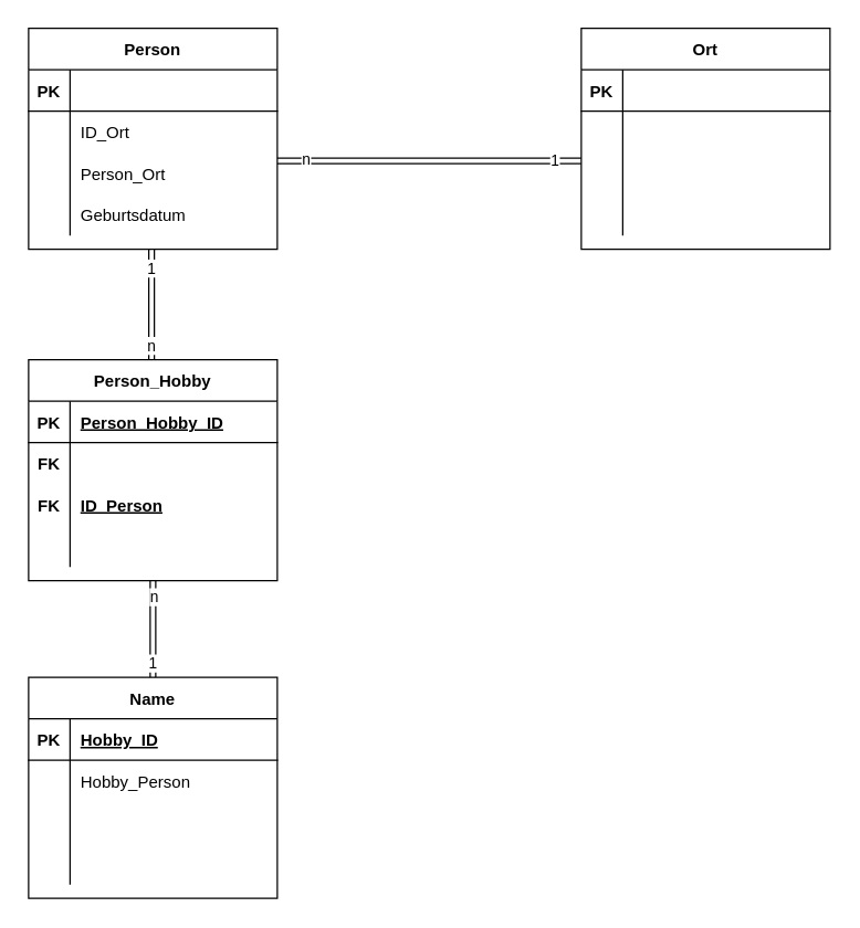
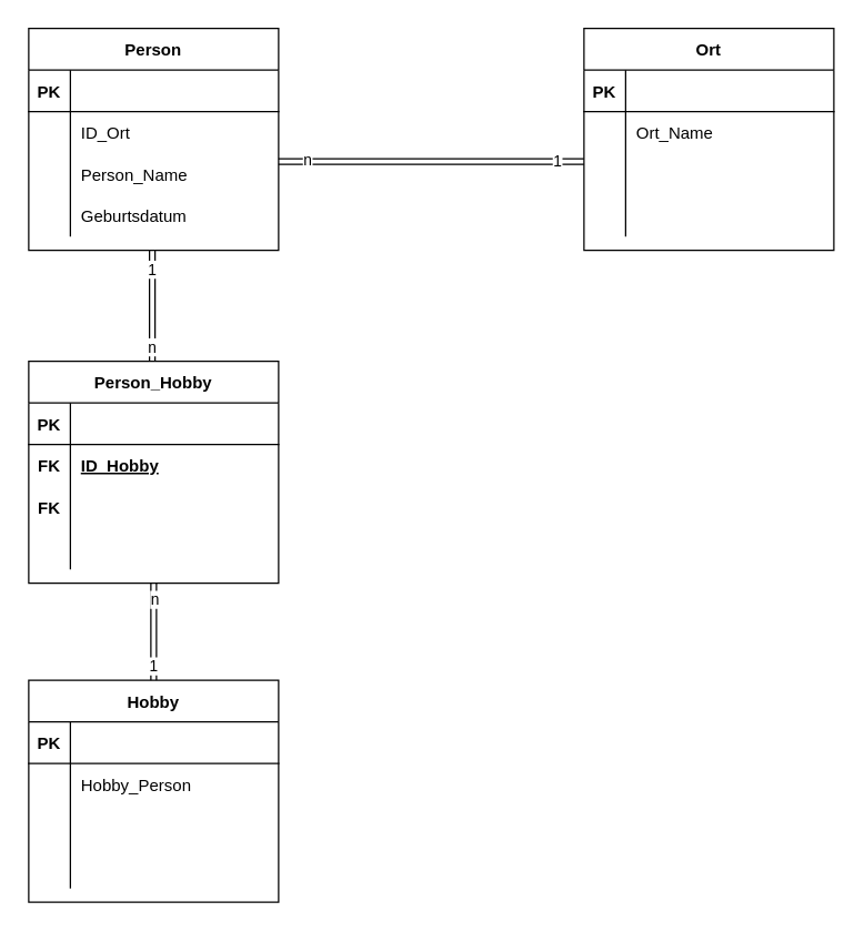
  <mxCell id="0" />
  <mxCell id="1" parent="0" />
  <mxCell id="2" style="edgeStyle=orthogonalEdgeStyle;rounded=0;orthogonalLoop=1;jettySize=auto;html=1;entryX=0.5;entryY=0;entryDx=0;entryDy=0;shape=link;" parent="1" edge="1"><mxGeometry relative="1" as="geometry"><mxPoint x="109" y="180" as="sourcePoint" /><mxPoint x="109" y="260" as="targetPoint" /></mxGeometry></mxCell>
  <mxCell id="3" value="1" style="edgeLabel;html=1;align=center;verticalAlign=middle;resizable=0;points=[];" parent="2" vertex="1" connectable="0"><mxGeometry x="-0.684" y="-3" relative="1" as="geometry"><mxPoint x="2" as="offset" /></mxGeometry></mxCell>
  <mxCell id="4" value="n" style="edgeLabel;html=1;align=center;verticalAlign=middle;resizable=0;points=[];" parent="2" vertex="1" connectable="0"><mxGeometry x="0.786" y="-1" relative="1" as="geometry"><mxPoint y="-2" as="offset" /></mxGeometry></mxCell>
  <mxCell id="5" style="edgeStyle=orthogonalEdgeStyle;rounded=0;orthogonalLoop=1;jettySize=auto;html=1;shape=link;" parent="1" edge="1"><mxGeometry relative="1" as="geometry"><mxPoint x="110" y="420" as="sourcePoint" /><mxPoint x="110" y="490" as="targetPoint" /></mxGeometry></mxCell>
  <mxCell id="6" value="n" style="edgeLabel;html=1;align=center;verticalAlign=middle;resizable=0;points=[];" parent="5" vertex="1" connectable="0"><mxGeometry x="-0.677" y="1" relative="1" as="geometry"><mxPoint x="-1" as="offset" /></mxGeometry></mxCell>
  <mxCell id="7" value="1" style="edgeLabel;html=1;align=center;verticalAlign=middle;resizable=0;points=[];" parent="5" vertex="1" connectable="0"><mxGeometry x="0.717" relative="1" as="geometry"><mxPoint x="-1" y="-1" as="offset" /></mxGeometry></mxCell>
  <mxCell id="8" style="edgeStyle=orthogonalEdgeStyle;shape=link;rounded=0;orthogonalLoop=1;jettySize=auto;html=1;entryX=0;entryY=0.5;entryDx=0;entryDy=0;" parent="1" edge="1"><mxGeometry relative="1" as="geometry"><mxPoint x="200" y="116" as="sourcePoint" /><mxPoint x="420" y="116" as="targetPoint" /></mxGeometry></mxCell>
  <mxCell id="9" value="n" style="edgeLabel;html=1;align=center;verticalAlign=middle;resizable=0;points=[];" parent="8" vertex="1" connectable="0"><mxGeometry x="-0.818" y="2" relative="1" as="geometry"><mxPoint as="offset" /></mxGeometry></mxCell>
  <mxCell id="10" value="1" style="edgeLabel;html=1;align=center;verticalAlign=middle;resizable=0;points=[];" parent="8" vertex="1" connectable="0"><mxGeometry x="0.818" y="2" relative="1" as="geometry"><mxPoint y="1" as="offset" /></mxGeometry></mxCell>
  <mxCell id="11" value="Person" style="shape=table;startSize=30;container=1;collapsible=1;childLayout=tableLayout;fixedRows=1;rowLines=0;fontStyle=1;align=center;resizeLast=1;" parent="1" vertex="1"><mxGeometry x="20" y="20" width="180" height="160" as="geometry" /></mxCell>
  <mxCell id="12" value="" style="shape=partialRectangle;collapsible=0;dropTarget=0;pointerEvents=0;fillColor=none;top=0;left=0;bottom=1;right=0;points=[[0,0.5],[1,0.5]];portConstraint=eastwest;" parent="11" vertex="1"><mxGeometry y="30" width="180" height="30" as="geometry" /></mxCell>
  <mxCell id="13" value="PK" style="shape=partialRectangle;connectable=0;fillColor=none;top=0;left=0;bottom=0;right=0;fontStyle=1;overflow=hidden;" parent="12" vertex="1"><mxGeometry width="30" height="30" as="geometry"><mxRectangle width="30" height="30" as="alternateBounds" /></mxGeometry></mxCell>
  <mxCell id="14" value="" style="shape=partialRectangle;collapsible=0;dropTarget=0;pointerEvents=0;fillColor=none;top=0;left=0;bottom=0;right=0;points=[[0,0.5],[1,0.5]];portConstraint=eastwest;" parent="11" vertex="1"><mxGeometry y="60" width="180" height="30" as="geometry" /></mxCell>
  <mxCell id="15" value="" style="shape=partialRectangle;connectable=0;fillColor=none;top=0;left=0;bottom=0;right=0;editable=1;overflow=hidden;" parent="14" vertex="1"><mxGeometry width="30" height="30" as="geometry"><mxRectangle width="30" height="30" as="alternateBounds" /></mxGeometry></mxCell>
  <mxCell id="16" value="ID_Ort" style="shape=partialRectangle;connectable=0;fillColor=none;top=0;left=0;bottom=0;right=0;align=left;spacingLeft=6;overflow=hidden;" parent="14" vertex="1"><mxGeometry x="30" width="150" height="30" as="geometry"><mxRectangle width="150" height="30" as="alternateBounds" /></mxGeometry></mxCell>
  <mxCell id="17" value="" style="shape=partialRectangle;collapsible=0;dropTarget=0;pointerEvents=0;fillColor=none;top=0;left=0;bottom=0;right=0;points=[[0,0.5],[1,0.5]];portConstraint=eastwest;" parent="11" vertex="1"><mxGeometry y="90" width="180" height="30" as="geometry" /></mxCell>
  <mxCell id="18" value="" style="shape=partialRectangle;connectable=0;fillColor=none;top=0;left=0;bottom=0;right=0;editable=1;overflow=hidden;" parent="17" vertex="1"><mxGeometry width="30" height="30" as="geometry"><mxRectangle width="30" height="30" as="alternateBounds" /></mxGeometry></mxCell>
- <mxCell id="19" value="Person_Ort" style="shape=partialRectangle;connectable=0;fillColor=none;top=0;left=0;bottom=0;right=0;align=left;spacingLeft=6;overflow=hidden;" parent="17" vertex="1"><mxGeometry x="30" width="150" height="30" as="geometry"><mxRectangle width="150" height="30" as="alternateBounds" /></mxGeometry></mxCell>
+ <mxCell id="19" value="Person_Name" style="shape=partialRectangle;connectable=0;fillColor=none;top=0;left=0;bottom=0;right=0;align=left;spacingLeft=6;overflow=hidden;" parent="17" vertex="1"><mxGeometry x="30" width="150" height="30" as="geometry"><mxRectangle width="150" height="30" as="alternateBounds" /></mxGeometry></mxCell>
  <mxCell id="20" value="" style="shape=partialRectangle;collapsible=0;dropTarget=0;pointerEvents=0;fillColor=none;top=0;left=0;bottom=0;right=0;points=[[0,0.5],[1,0.5]];portConstraint=eastwest;" parent="11" vertex="1"><mxGeometry y="120" width="180" height="30" as="geometry" /></mxCell>
  <mxCell id="21" value="" style="shape=partialRectangle;connectable=0;fillColor=none;top=0;left=0;bottom=0;right=0;editable=1;overflow=hidden;" parent="20" vertex="1"><mxGeometry width="30" height="30" as="geometry"><mxRectangle width="30" height="30" as="alternateBounds" /></mxGeometry></mxCell>
  <mxCell id="22" value="Geburtsdatum" style="shape=partialRectangle;connectable=0;fillColor=none;top=0;left=0;bottom=0;right=0;align=left;spacingLeft=6;overflow=hidden;" parent="20" vertex="1"><mxGeometry x="30" width="150" height="30" as="geometry"><mxRectangle width="150" height="30" as="alternateBounds" /></mxGeometry></mxCell>
  <mxCell id="23" value="Person_Hobby" style="shape=table;startSize=30;container=1;collapsible=1;childLayout=tableLayout;fixedRows=1;rowLines=0;fontStyle=1;align=center;resizeLast=1;" parent="1" vertex="1"><mxGeometry x="20" y="260" width="180" height="160" as="geometry" /></mxCell>
  <mxCell id="24" value="" style="shape=partialRectangle;collapsible=0;dropTarget=0;pointerEvents=0;fillColor=none;top=0;left=0;bottom=1;right=0;points=[[0,0.5],[1,0.5]];portConstraint=eastwest;" parent="23" vertex="1"><mxGeometry y="30" width="180" height="30" as="geometry" /></mxCell>
  <mxCell id="25" value="PK" style="shape=partialRectangle;connectable=0;fillColor=none;top=0;left=0;bottom=0;right=0;fontStyle=1;overflow=hidden;" parent="24" vertex="1"><mxGeometry width="30" height="30" as="geometry"><mxRectangle width="30" height="30" as="alternateBounds" /></mxGeometry></mxCell>
- <mxCell id="26" value="Person_Hobby_ID" style="shape=partialRectangle;connectable=0;fillColor=none;top=0;left=0;bottom=0;right=0;align=left;spacingLeft=6;fontStyle=5;overflow=hidden;" parent="24" vertex="1"><mxGeometry x="30" width="150" height="30" as="geometry"><mxRectangle width="150" height="30" as="alternateBounds" /></mxGeometry></mxCell>
  <mxCell id="27" value="" style="shape=partialRectangle;collapsible=0;dropTarget=0;pointerEvents=0;fillColor=none;top=0;left=0;bottom=0;right=0;points=[[0,0.5],[1,0.5]];portConstraint=eastwest;" parent="23" vertex="1"><mxGeometry y="60" width="180" height="30" as="geometry" /></mxCell>
  <mxCell id="28" value="" style="shape=partialRectangle;connectable=0;fillColor=none;top=0;left=0;bottom=0;right=0;editable=1;overflow=hidden;" parent="27" vertex="1"><mxGeometry width="30" height="30" as="geometry"><mxRectangle width="30" height="30" as="alternateBounds" /></mxGeometry></mxCell>
  <mxCell id="29" value="" style="shape=partialRectangle;connectable=0;fillColor=none;top=0;left=0;bottom=0;right=0;align=left;spacingLeft=6;overflow=hidden;" parent="27" vertex="1"><mxGeometry x="30" width="150" height="30" as="geometry"><mxRectangle width="150" height="30" as="alternateBounds" /></mxGeometry></mxCell>
  <mxCell id="30" value="" style="shape=partialRectangle;collapsible=0;dropTarget=0;pointerEvents=0;fillColor=none;top=0;left=0;bottom=0;right=0;points=[[0,0.5],[1,0.5]];portConstraint=eastwest;" parent="23" vertex="1"><mxGeometry y="90" width="180" height="30" as="geometry" /></mxCell>
  <mxCell id="31" value="" style="shape=partialRectangle;connectable=0;fillColor=none;top=0;left=0;bottom=0;right=0;editable=1;overflow=hidden;" parent="30" vertex="1"><mxGeometry width="30" height="30" as="geometry"><mxRectangle width="30" height="30" as="alternateBounds" /></mxGeometry></mxCell>
  <mxCell id="32" value="" style="shape=partialRectangle;connectable=0;fillColor=none;top=0;left=0;bottom=0;right=0;align=left;spacingLeft=6;overflow=hidden;" parent="30" vertex="1"><mxGeometry x="30" width="150" height="30" as="geometry"><mxRectangle width="150" height="30" as="alternateBounds" /></mxGeometry></mxCell>
  <mxCell id="33" value="" style="shape=partialRectangle;collapsible=0;dropTarget=0;pointerEvents=0;fillColor=none;top=0;left=0;bottom=0;right=0;points=[[0,0.5],[1,0.5]];portConstraint=eastwest;" parent="23" vertex="1"><mxGeometry y="120" width="180" height="30" as="geometry" /></mxCell>
  <mxCell id="34" value="" style="shape=partialRectangle;connectable=0;fillColor=none;top=0;left=0;bottom=0;right=0;editable=1;overflow=hidden;" parent="33" vertex="1"><mxGeometry width="30" height="30" as="geometry"><mxRectangle width="30" height="30" as="alternateBounds" /></mxGeometry></mxCell>
  <mxCell id="35" value="" style="shape=partialRectangle;connectable=0;fillColor=none;top=0;left=0;bottom=0;right=0;align=left;spacingLeft=6;overflow=hidden;" parent="33" vertex="1"><mxGeometry x="30" width="150" height="30" as="geometry"><mxRectangle width="150" height="30" as="alternateBounds" /></mxGeometry></mxCell>
- <mxCell id="36" value="Name" style="shape=table;startSize=30;container=1;collapsible=1;childLayout=tableLayout;fixedRows=1;rowLines=0;fontStyle=1;align=center;resizeLast=1;" parent="1" vertex="1"><mxGeometry x="20" y="490" width="180" height="160" as="geometry" /></mxCell>
+ <mxCell id="36" value="Hobby" style="shape=table;startSize=30;container=1;collapsible=1;childLayout=tableLayout;fixedRows=1;rowLines=0;fontStyle=1;align=center;resizeLast=1;" parent="1" vertex="1"><mxGeometry x="20" y="490" width="180" height="160" as="geometry" /></mxCell>
  <mxCell id="37" value="" style="shape=partialRectangle;collapsible=0;dropTarget=0;pointerEvents=0;fillColor=none;top=0;left=0;bottom=1;right=0;points=[[0,0.5],[1,0.5]];portConstraint=eastwest;" parent="36" vertex="1"><mxGeometry y="30" width="180" height="30" as="geometry" /></mxCell>
  <mxCell id="38" value="PK" style="shape=partialRectangle;connectable=0;fillColor=none;top=0;left=0;bottom=0;right=0;fontStyle=1;overflow=hidden;" parent="37" vertex="1"><mxGeometry width="30" height="30" as="geometry"><mxRectangle width="30" height="30" as="alternateBounds" /></mxGeometry></mxCell>
- <mxCell id="39" value="Hobby_ID" style="shape=partialRectangle;connectable=0;fillColor=none;top=0;left=0;bottom=0;right=0;align=left;spacingLeft=6;fontStyle=5;overflow=hidden;" parent="37" vertex="1"><mxGeometry x="30" width="150" height="30" as="geometry"><mxRectangle width="150" height="30" as="alternateBounds" /></mxGeometry></mxCell>
  <mxCell id="40" value="" style="shape=partialRectangle;collapsible=0;dropTarget=0;pointerEvents=0;fillColor=none;top=0;left=0;bottom=0;right=0;points=[[0,0.5],[1,0.5]];portConstraint=eastwest;" parent="36" vertex="1"><mxGeometry y="60" width="180" height="30" as="geometry" /></mxCell>
  <mxCell id="41" value="" style="shape=partialRectangle;connectable=0;fillColor=none;top=0;left=0;bottom=0;right=0;editable=1;overflow=hidden;" parent="40" vertex="1"><mxGeometry width="30" height="30" as="geometry"><mxRectangle width="30" height="30" as="alternateBounds" /></mxGeometry></mxCell>
  <mxCell id="42" value="" style="shape=partialRectangle;connectable=0;fillColor=none;top=0;left=0;bottom=0;right=0;align=left;spacingLeft=6;overflow=hidden;" parent="40" vertex="1"><mxGeometry x="30" width="150" height="30" as="geometry"><mxRectangle width="150" height="30" as="alternateBounds" /></mxGeometry></mxCell>
  <mxCell id="43" value="" style="shape=partialRectangle;collapsible=0;dropTarget=0;pointerEvents=0;fillColor=none;top=0;left=0;bottom=0;right=0;points=[[0,0.5],[1,0.5]];portConstraint=eastwest;" parent="36" vertex="1"><mxGeometry y="90" width="180" height="30" as="geometry" /></mxCell>
  <mxCell id="44" value="" style="shape=partialRectangle;connectable=0;fillColor=none;top=0;left=0;bottom=0;right=0;editable=1;overflow=hidden;" parent="43" vertex="1"><mxGeometry width="30" height="30" as="geometry"><mxRectangle width="30" height="30" as="alternateBounds" /></mxGeometry></mxCell>
  <mxCell id="45" value="" style="shape=partialRectangle;connectable=0;fillColor=none;top=0;left=0;bottom=0;right=0;align=left;spacingLeft=6;overflow=hidden;" parent="43" vertex="1"><mxGeometry x="30" width="150" height="30" as="geometry"><mxRectangle width="150" height="30" as="alternateBounds" /></mxGeometry></mxCell>
  <mxCell id="46" value="" style="shape=partialRectangle;collapsible=0;dropTarget=0;pointerEvents=0;fillColor=none;top=0;left=0;bottom=0;right=0;points=[[0,0.5],[1,0.5]];portConstraint=eastwest;" parent="36" vertex="1"><mxGeometry y="120" width="180" height="30" as="geometry" /></mxCell>
  <mxCell id="47" value="" style="shape=partialRectangle;connectable=0;fillColor=none;top=0;left=0;bottom=0;right=0;editable=1;overflow=hidden;" parent="46" vertex="1"><mxGeometry width="30" height="30" as="geometry"><mxRectangle width="30" height="30" as="alternateBounds" /></mxGeometry></mxCell>
  <mxCell id="48" value="" style="shape=partialRectangle;connectable=0;fillColor=none;top=0;left=0;bottom=0;right=0;align=left;spacingLeft=6;overflow=hidden;" parent="46" vertex="1"><mxGeometry x="30" width="150" height="30" as="geometry"><mxRectangle width="150" height="30" as="alternateBounds" /></mxGeometry></mxCell>
  <mxCell id="49" value="Ort" style="shape=table;startSize=30;container=1;collapsible=1;childLayout=tableLayout;fixedRows=1;rowLines=0;fontStyle=1;align=center;resizeLast=1;" parent="1" vertex="1"><mxGeometry x="420" y="20" width="180" height="160" as="geometry" /></mxCell>
  <mxCell id="50" value="" style="shape=partialRectangle;collapsible=0;dropTarget=0;pointerEvents=0;fillColor=none;top=0;left=0;bottom=1;right=0;points=[[0,0.5],[1,0.5]];portConstraint=eastwest;" parent="49" vertex="1"><mxGeometry y="30" width="180" height="30" as="geometry" /></mxCell>
  <mxCell id="51" value="PK" style="shape=partialRectangle;connectable=0;fillColor=none;top=0;left=0;bottom=0;right=0;fontStyle=1;overflow=hidden;" parent="50" vertex="1"><mxGeometry width="30" height="30" as="geometry"><mxRectangle width="30" height="30" as="alternateBounds" /></mxGeometry></mxCell>
  <mxCell id="52" value="" style="shape=partialRectangle;collapsible=0;dropTarget=0;pointerEvents=0;fillColor=none;top=0;left=0;bottom=0;right=0;points=[[0,0.5],[1,0.5]];portConstraint=eastwest;" parent="49" vertex="1"><mxGeometry y="60" width="180" height="30" as="geometry" /></mxCell>
  <mxCell id="53" value="" style="shape=partialRectangle;connectable=0;fillColor=none;top=0;left=0;bottom=0;right=0;editable=1;overflow=hidden;" parent="52" vertex="1"><mxGeometry width="30" height="30" as="geometry"><mxRectangle width="30" height="30" as="alternateBounds" /></mxGeometry></mxCell>
+ <mxCell id="54" value="Ort_Name" style="shape=partialRectangle;connectable=0;fillColor=none;top=0;left=0;bottom=0;right=0;align=left;spacingLeft=6;overflow=hidden;" parent="52" vertex="1"><mxGeometry x="30" width="150" height="30" as="geometry"><mxRectangle width="150" height="30" as="alternateBounds" /></mxGeometry></mxCell>
  <mxCell id="55" value="" style="shape=partialRectangle;collapsible=0;dropTarget=0;pointerEvents=0;fillColor=none;top=0;left=0;bottom=0;right=0;points=[[0,0.5],[1,0.5]];portConstraint=eastwest;" parent="49" vertex="1"><mxGeometry y="90" width="180" height="30" as="geometry" /></mxCell>
  <mxCell id="56" value="" style="shape=partialRectangle;connectable=0;fillColor=none;top=0;left=0;bottom=0;right=0;editable=1;overflow=hidden;" parent="55" vertex="1"><mxGeometry width="30" height="30" as="geometry"><mxRectangle width="30" height="30" as="alternateBounds" /></mxGeometry></mxCell>
  <mxCell id="57" value="" style="shape=partialRectangle;connectable=0;fillColor=none;top=0;left=0;bottom=0;right=0;align=left;spacingLeft=6;overflow=hidden;" parent="55" vertex="1"><mxGeometry x="30" width="150" height="30" as="geometry"><mxRectangle width="150" height="30" as="alternateBounds" /></mxGeometry></mxCell>
  <mxCell id="58" value="" style="shape=partialRectangle;collapsible=0;dropTarget=0;pointerEvents=0;fillColor=none;top=0;left=0;bottom=0;right=0;points=[[0,0.5],[1,0.5]];portConstraint=eastwest;" parent="49" vertex="1"><mxGeometry y="120" width="180" height="30" as="geometry" /></mxCell>
  <mxCell id="59" value="" style="shape=partialRectangle;connectable=0;fillColor=none;top=0;left=0;bottom=0;right=0;editable=1;overflow=hidden;" parent="58" vertex="1"><mxGeometry width="30" height="30" as="geometry"><mxRectangle width="30" height="30" as="alternateBounds" /></mxGeometry></mxCell>
  <mxCell id="60" value="" style="shape=partialRectangle;connectable=0;fillColor=none;top=0;left=0;bottom=0;right=0;align=left;spacingLeft=6;overflow=hidden;" parent="58" vertex="1"><mxGeometry x="30" width="150" height="30" as="geometry"><mxRectangle width="150" height="30" as="alternateBounds" /></mxGeometry></mxCell>
- <mxCell id="61" value="ID_Person" style="shape=partialRectangle;connectable=0;fillColor=none;top=0;left=0;bottom=0;right=0;align=left;spacingLeft=6;fontStyle=5;overflow=hidden;" parent="1" vertex="1"><mxGeometry x="50" y="350" width="150" height="30" as="geometry"><mxRectangle width="150" height="30" as="alternateBounds" /></mxGeometry></mxCell>
  <mxCell id="62" value="FK" style="shape=partialRectangle;connectable=0;fillColor=none;top=0;left=0;bottom=0;right=0;fontStyle=1;overflow=hidden;" parent="1" vertex="1"><mxGeometry x="20" y="350" width="30" height="30" as="geometry"><mxRectangle width="30" height="30" as="alternateBounds" /></mxGeometry></mxCell>
  <mxCell id="63" value="Hobby_Person" style="shape=partialRectangle;connectable=0;fillColor=none;top=0;left=0;bottom=0;right=0;align=left;spacingLeft=6;fontStyle=0;overflow=hidden;" parent="1" vertex="1"><mxGeometry x="50" y="550" width="150" height="30" as="geometry"><mxRectangle width="150" height="30" as="alternateBounds" /></mxGeometry></mxCell>
+ <mxCell id="64" value="ID_Hobby" style="shape=partialRectangle;connectable=0;fillColor=none;top=0;left=0;bottom=0;right=0;align=left;spacingLeft=6;fontStyle=5;overflow=hidden;" parent="1" vertex="1"><mxGeometry x="50" y="320" width="150" height="30" as="geometry"><mxRectangle width="150" height="30" as="alternateBounds" /></mxGeometry></mxCell>
  <mxCell id="65" value="FK" style="shape=partialRectangle;connectable=0;fillColor=none;top=0;left=0;bottom=0;right=0;fontStyle=1;overflow=hidden;" parent="1" vertex="1"><mxGeometry x="20" y="320" width="30" height="30" as="geometry"><mxRectangle width="30" height="30" as="alternateBounds" /></mxGeometry></mxCell>
